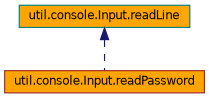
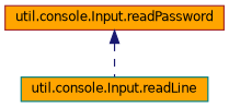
  digraph {
    rankdir=TB
    node [fillcolor=orange fontname=Helvetica fontsize=10 shape=record style=filled]
    n1 [color=teal fontcolor=black height=0.2 label="util.console.Input.readLine" width=0.4]
    n2 [color=brown height=0.2 label="util.console.Input.readPassword" width=0.4]
-   n1 -> n2 [color=midnightblue dir=back fontname=Helvetica fontsize=10 labelfontname=Helvetica labelfontsize=10 style=dashed]
+   n2 -> n1 [color=midnightblue dir=back fontname=Helvetica fontsize=10 labelfontname=Helvetica labelfontsize=10 style=dashed]
  }
